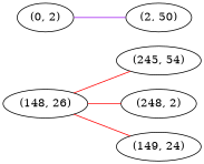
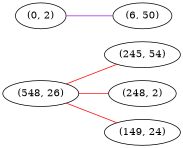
  graph {
    rankdir=LR
    edge [color=red weight=1]
    n1 [label="(245, 54)"]
    n2 [label="(0, 2)"]
-   "(2, 50)"
-   "(148, 26)"
+   "(2, 50)" [label="(6, 50)"]
+   "(148, 26)" [label="(548, 26)"]
    "(248, 2)"
    "(149, 24)"
    n2 -- "(2, 50)" [color=purple weight=4]
    "(148, 26)" -- n1
    "(148, 26)" -- "(248, 2)"
    "(148, 26)" -- "(149, 24)"
  }
